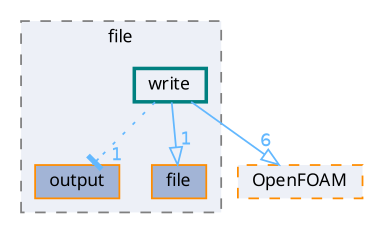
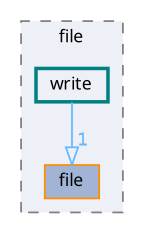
  digraph {
    compound=true
    fontname="Noto Sans"
    node [color=darkorange fillcolor="#a2b4d6" fontname="Noto Sans" fontsize=10 shape=box style=filled]
    edge [arrowhead=onormal color=steelblue1 fontcolor=steelblue1 fontname="Noto Sans" fontsize=10 headlabel=1 labeldistance=1.5 labelfontname=Helvetica labelfontsize=10 style=solid]
-   n1 [height=0.2 label=output width=0.4]
    n2 [height=0.2 label=file width=0.4]
    n3 [color=teal fillcolor="#edf0f7" height=0.2 label=write style="filled,bold" width=0.4]
-   n4 [fillcolor="#edf0f7" height=0.2 label=OpenFOAM style="filled,dashed" width=0.4]
    subgraph cluster_1 {
      bgcolor="#edf0f7"
      fontsize=10
      label=file
      pencolor=grey50
      style="filled,dashed"
-     n1
      n2
      n3
    }
-   n3 -> n1 [arrowhead=tee style=dotted]
    n3 -> n2
-   n3 -> n4 [headlabel=6]
  }
